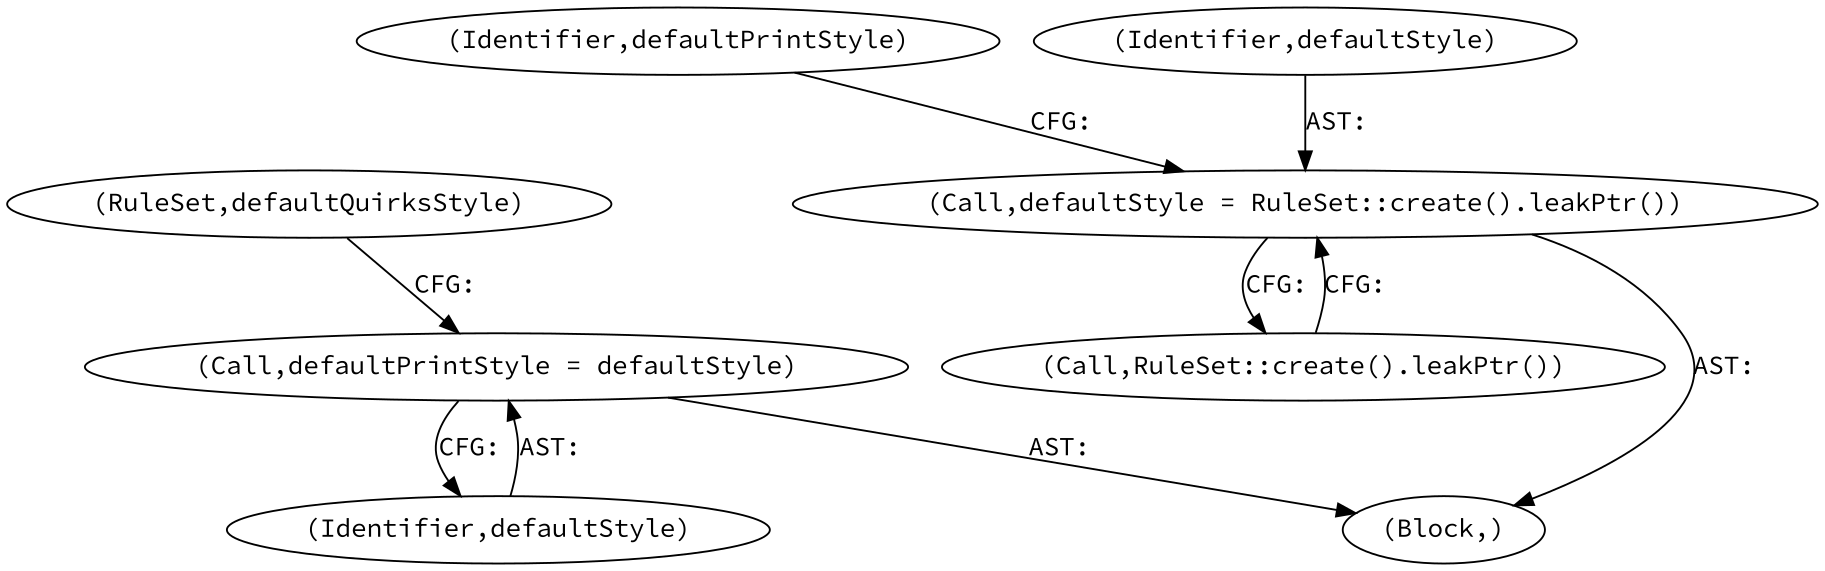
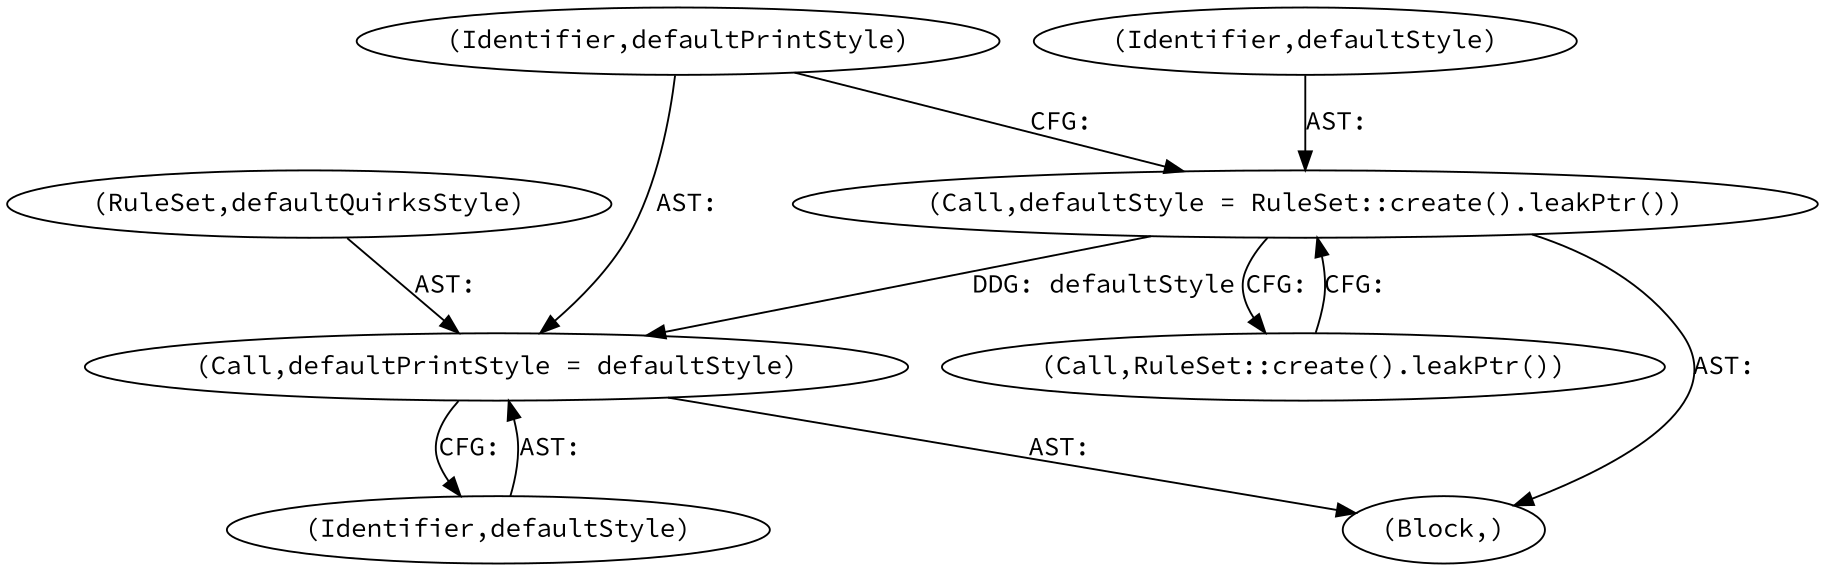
  digraph {
    fontname="Source Code Pro"
    node [fontname="Source Code Pro"]
    edge [fontname="Source Code Pro"]
    n1 [label="(Call,defaultStyle = RuleSet::create().leakPtr())"]
    n2 [label="(Call,defaultPrintStyle = defaultStyle)"]
    n3 [label="(Block,)"]
    n4 [label="(Call,RuleSet::create().leakPtr())"]
    n5 [label="(Identifier,defaultStyle)"]
    n6 [label="(Identifier,defaultStyle)"]
    n7 [label="(RuleSet,defaultQuirksStyle)"]
    n8 [label="(Identifier,defaultPrintStyle)"]
+   n1 -> n2 [label="DDG: defaultStyle"]
    n1 -> n3 [label="AST: "]
    n1 -> n4 [label="CFG: "]
    n2 -> n3 [label="AST: "]
    n2 -> n5 [label="CFG: "]
    n4 -> n1 [label="CFG: "]
    n5 -> n2 [label="AST: "]
    n6 -> n1 [label="AST: "]
-   n7 -> n2 [label="CFG: "]
+   n7 -> n2 [label="AST: "]
    n8 -> n1 [label="CFG: "]
+   n8 -> n2 [label="AST: "]
  }
